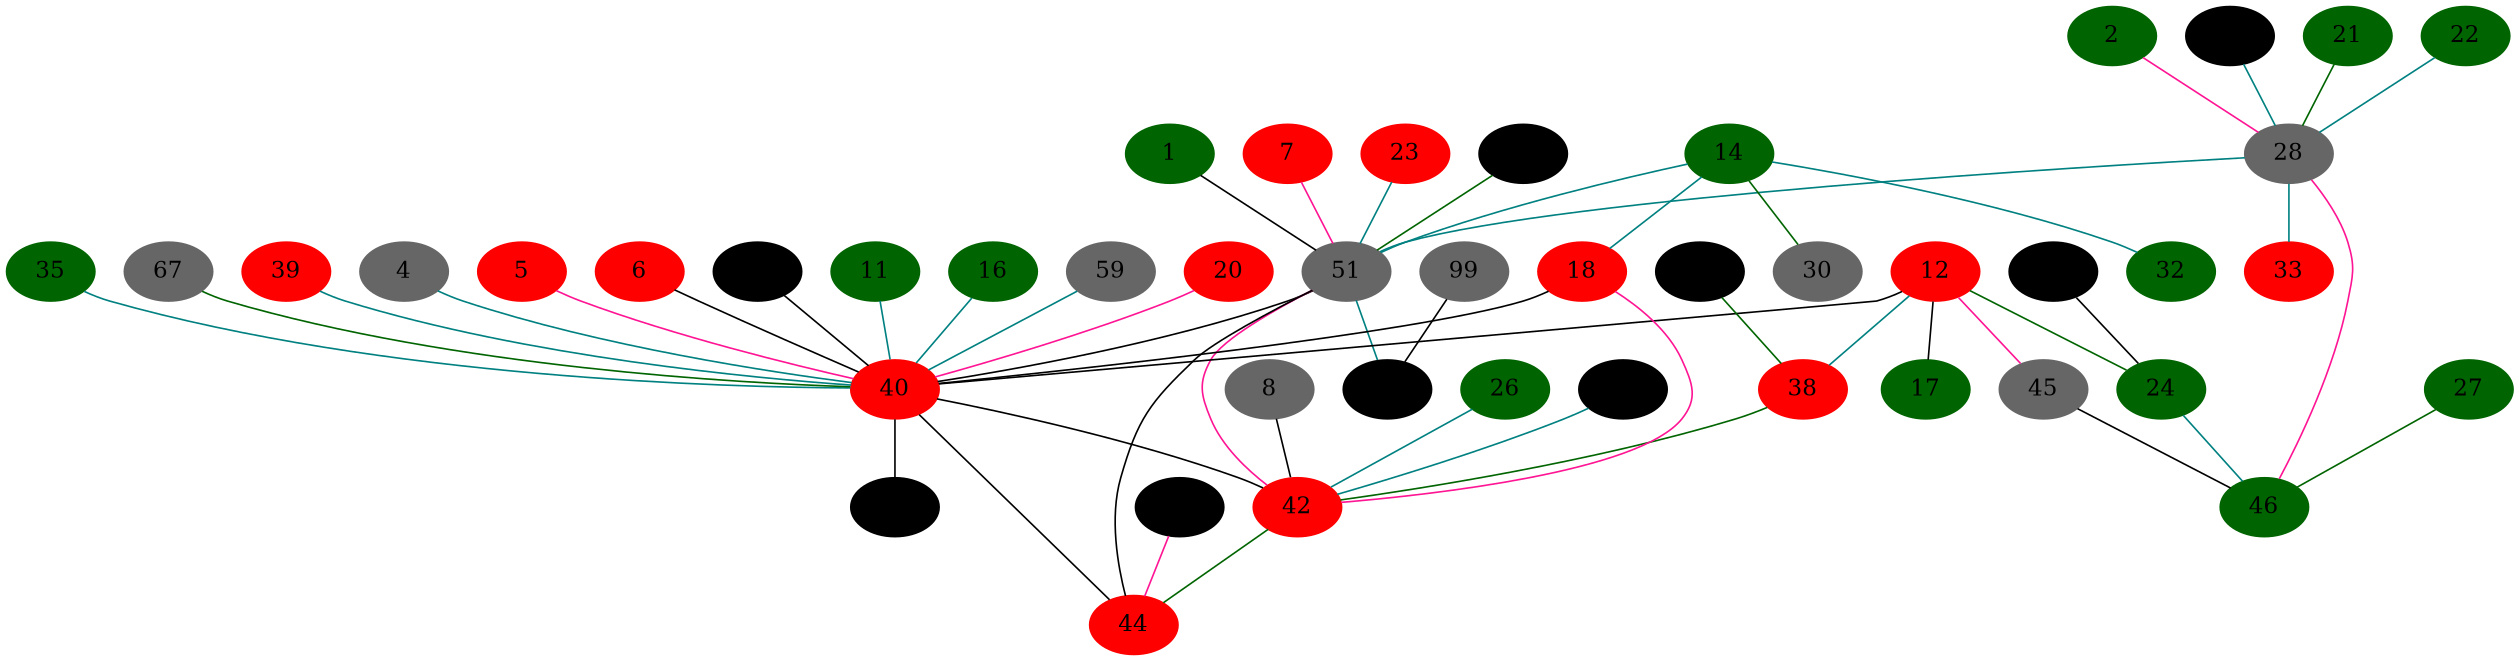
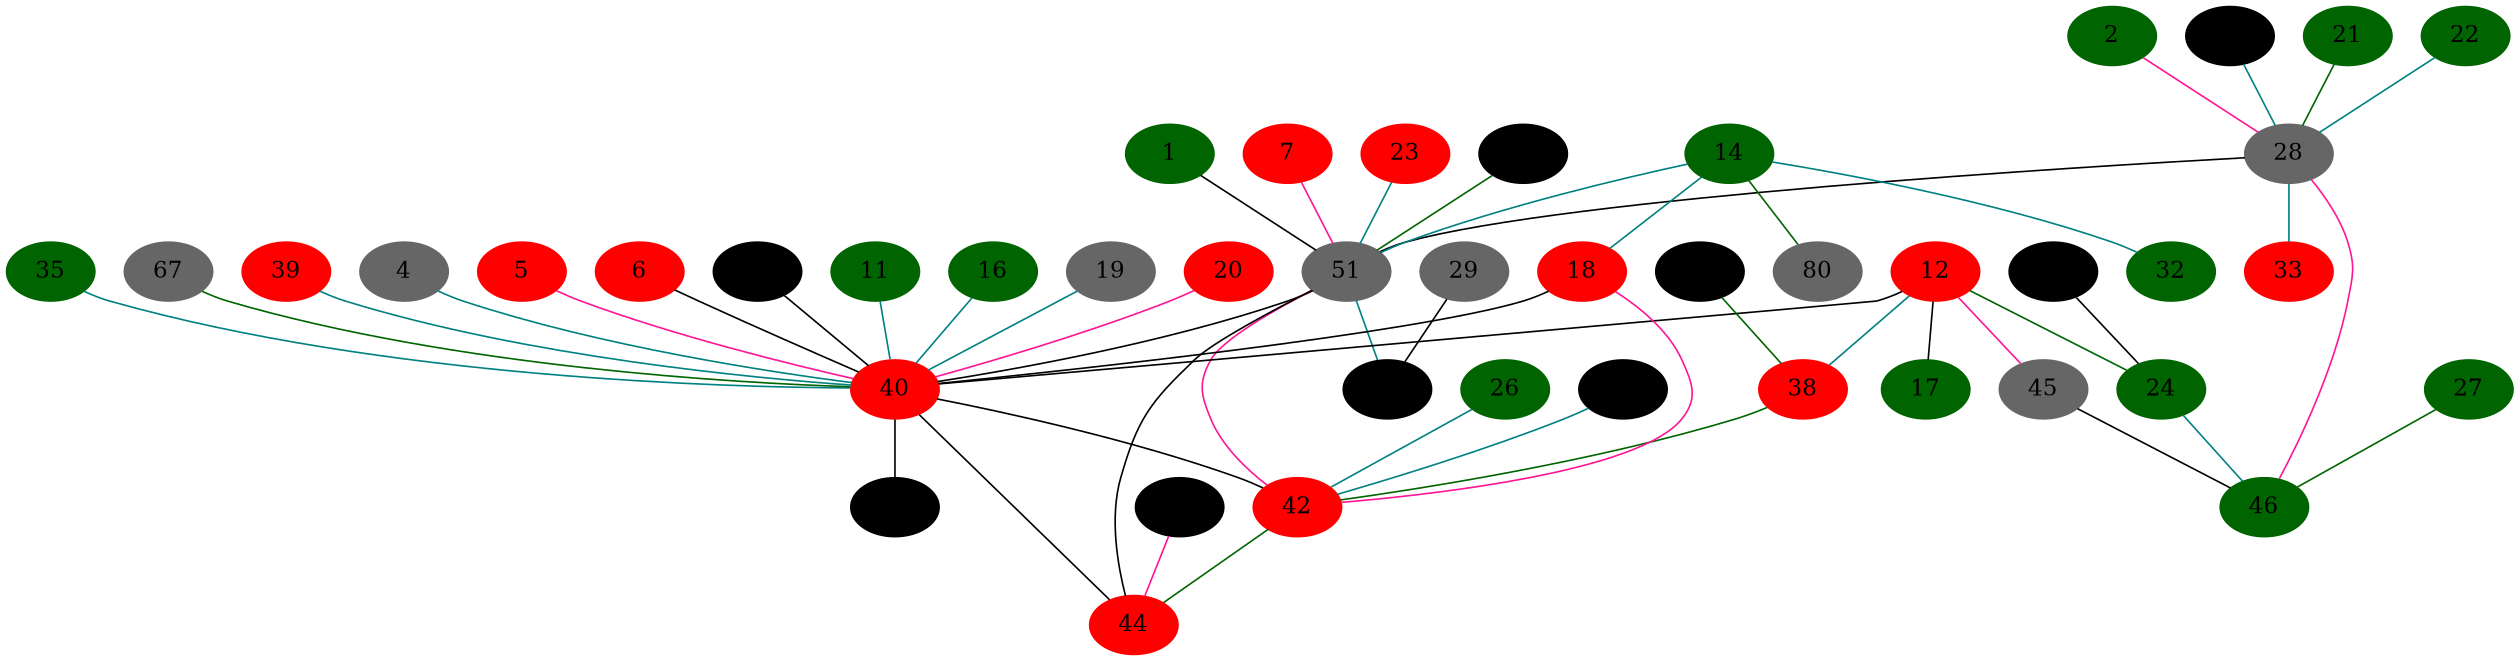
  graph {
    fontname="DejaVu Serif"
    node [color=darkgreen fontname="DejaVu Serif" style=filled]
    edge [color=teal fontname="DejaVu Serif" weight=1.0]
    n1 [color=gray40 label=51]
    1
    40 [color=red]
    42 [color=red]
    43 [color=black]
    44 [color=red]
    28 [color=gray40]
    2
    46
    33 [color=red]
    4 [color=gray40]
    41 [color=black]
    5 [color=red]
    6 [color=red]
    7 [color=red]
-   8 [color=gray40]
    9 [color=black]
    10 [color=black]
    11
    12 [color=red]
    17
    24
    38 [color=red]
    45 [color=gray40]
    13 [color=black]
    14
    18 [color=red]
-   30 [color=gray40]
+   30 [color=gray40 label=80]
    32
    15 [color=black]
    16
-   19 [color=gray40 label=59]
+   19 [color=gray40]
    20 [color=red]
    21
    22
    23 [color=red]
    25 [color=black]
    26
    27
-   29 [color=gray40 label=99]
+   29 [color=gray40]
    34 [color=black]
    35
    36 [color=black]
    n44 [color=gray40 label=67]
    39 [color=red]
    n1 -- 40 [color=black]
    n1 -- 42 [color=deeppink weight=2.0]
    n1 -- 43
    n1 -- 44 [color=black]
    1 -- n1 [color=black]
    40 -- 42 [color=black]
    40 -- 44 [color=black]
    40 -- 41 [color=black]
    42 -- 44 [color=darkgreen]
-   28 -- n1
+   28 -- n1 [color=black]
    28 -- 46 [color=deeppink]
    28 -- 33
    2 -- 28 [color=deeppink]
    4 -- 40
    5 -- 40 [color=deeppink]
    6 -- 40 [color=black]
    7 -- n1 [color=deeppink]
-   8 -- 42 [color=black]
    9 -- 40 [color=black]
    10 -- 28
    11 -- 40
    12 -- 40 [color=black]
    12 -- 17 [color=black]
    12 -- 24 [color=darkgreen]
    12 -- 38
    12 -- 45 [color=deeppink]
    24 -- 46
    38 -- 42 [color=darkgreen]
    45 -- 46 [color=black]
    13 -- 38 [color=darkgreen]
    14 -- n1
    14 -- 18
    14 -- 30 [color=darkgreen]
    14 -- 32
    18 -- 40 [color=black]
    18 -- 42 [color=deeppink]
    15 -- 24 [color=black]
    16 -- 40
    19 -- 40
    20 -- 40 [color=deeppink]
    21 -- 28 [color=darkgreen]
    22 -- 28
    23 -- n1
    25 -- n1 [color=darkgreen]
    26 -- 42
    27 -- 46 [color=darkgreen]
    29 -- 43 [color=black]
    34 -- 42
    35 -- 40
    36 -- 44 [color=deeppink]
    n44 -- 40 [color=darkgreen]
    39 -- 40
  }
